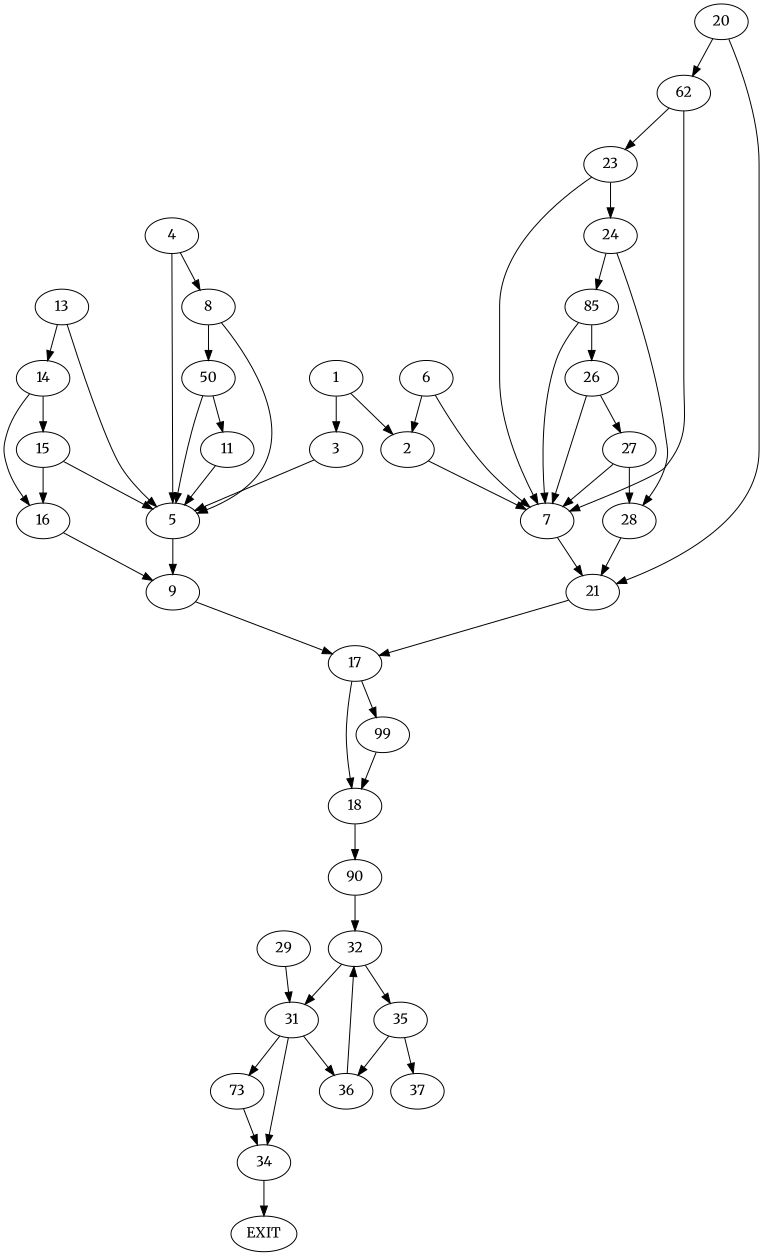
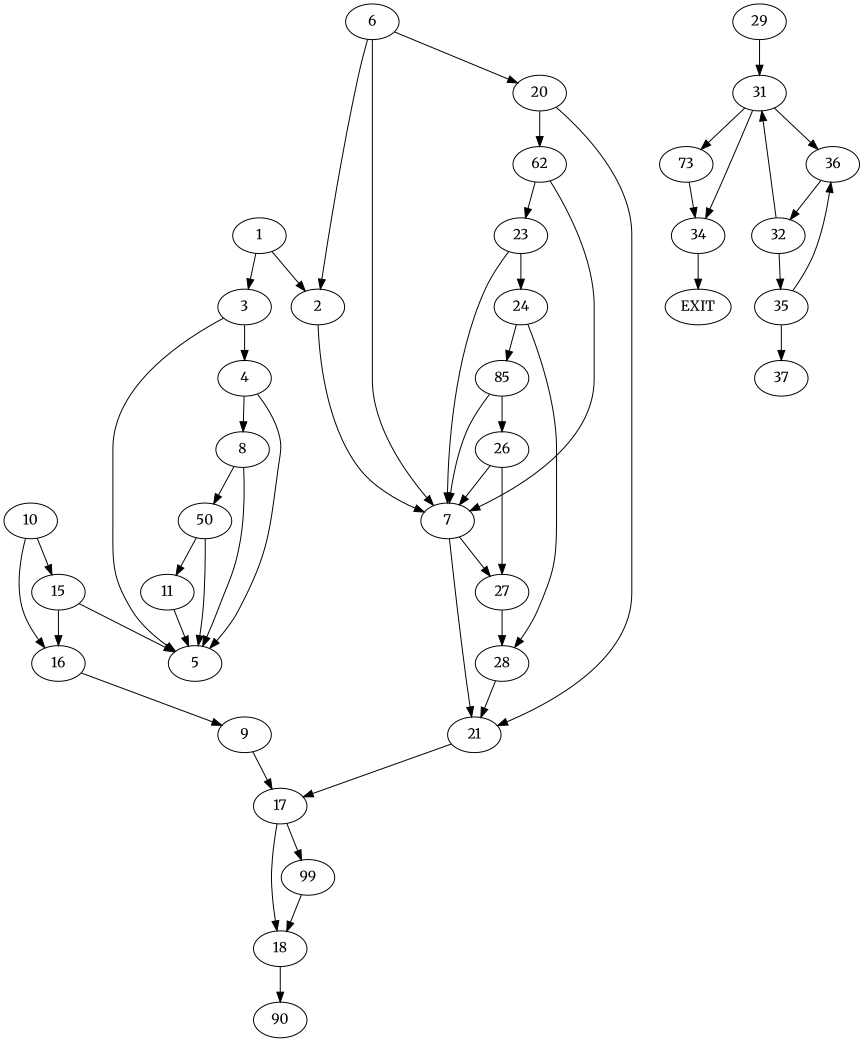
  digraph {
    fontname=Merriweather
    node [fontname=Merriweather]
    edge [fontname=Merriweather]
    1
    2
    3
    n4 [label=EXIT]
    7
    4
    5
    6
    20
    21
    8
    9
    n13 [label=50]
    17
    n15 [label=62]
    11
    18
    n18 [label=99]
-   13
-   14
+   14 [label=10]
    15
    16
    n23 [label=90]
    29
    31
    32
    23
    24
    n29 [label=85]
    28
    26
    27
    n33 [label=73]
    34
    36
    35
    37
    1 -> 2
    1 -> 3
    2 -> 7
+   3 -> 4
    3 -> 5
    7 -> 21
    4 -> 5
    4 -> 8
-   5 -> 9
    6 -> 2
    6 -> 7
+   6 -> 20
    20 -> 21
    20 -> n15
    21 -> 17
    8 -> 5
    8 -> n13
    9 -> 17
    n13 -> 5
    n13 -> 11
    17 -> 18
    17 -> n18
    n15 -> 7
    n15 -> 23
    11 -> 5
    18 -> n23
    n18 -> 18
-   13 -> 5
-   13 -> 14
    14 -> 15
    14 -> 16
    15 -> 5
    15 -> 16
    16 -> 9
-   n23 -> 32
    29 -> 31
    31 -> n33
    31 -> 34
    31 -> 36
    32 -> 31
    32 -> 35
    23 -> 7
    23 -> 24
    24 -> n29
    24 -> 28
    n29 -> 7
    n29 -> 26
    28 -> 21
    26 -> 7
    26 -> 27
-   27 -> 7
+   7 -> 27
    27 -> 28
    n33 -> 34
    34 -> n4
    36 -> 32
    35 -> 36
    35 -> 37
  }
